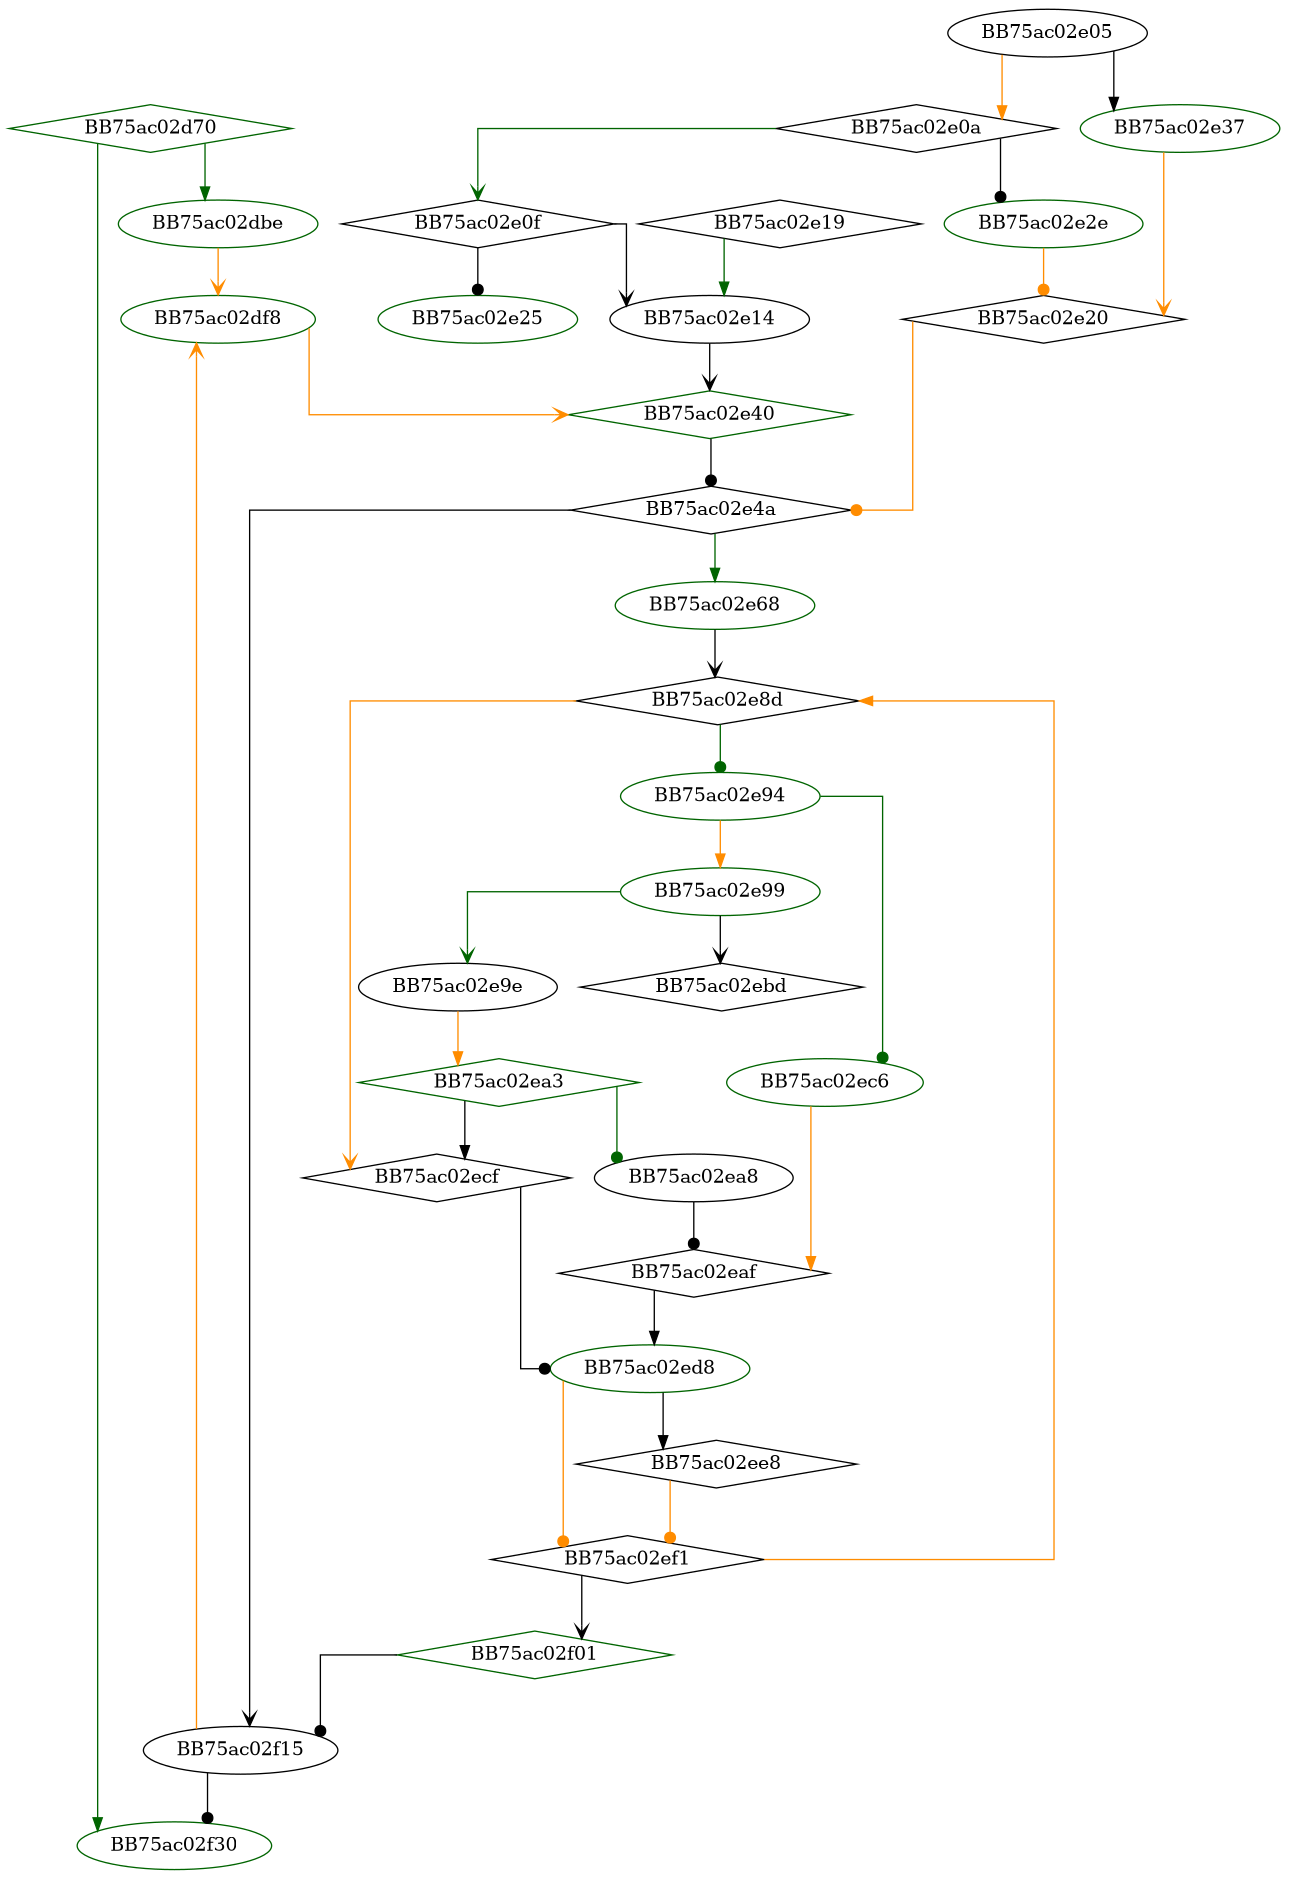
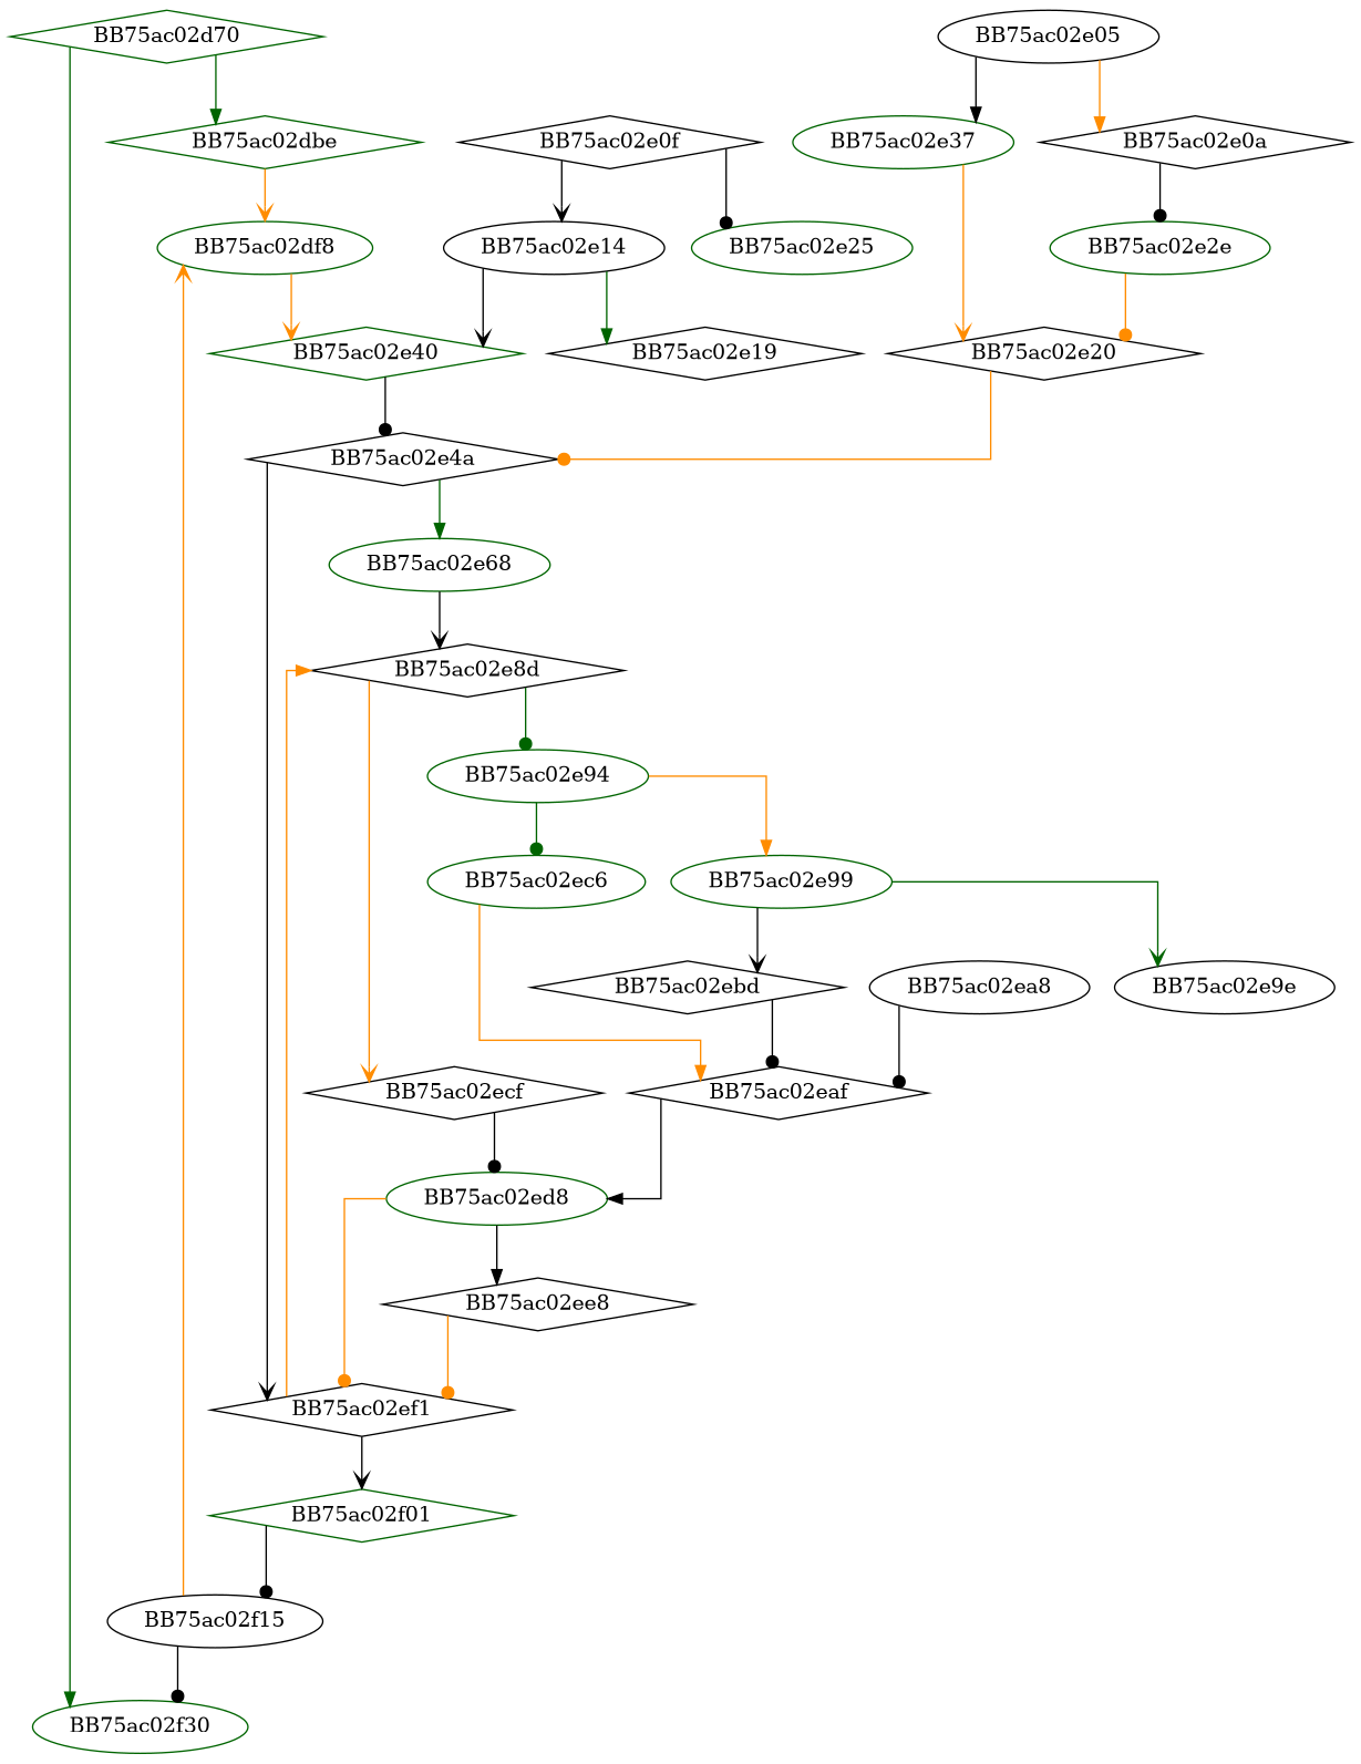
  digraph {
    splines=ortho
    node [color=black shape=ellipse]
    edge [arrowhead=dot color=black]
    BB75ac02d70 [color=darkgreen shape=diamond]
    BB75ac02f30 [color=darkgreen]
-   BB75ac02dbe [color=darkgreen]
+   BB75ac02dbe [color=darkgreen shape=diamond]
    BB75ac02df8 [color=darkgreen]
    BB75ac02e40 [color=darkgreen shape=diamond]
    BB75ac02e4a [shape=diamond]
    BB75ac02e05
    BB75ac02e37 [color=darkgreen]
    BB75ac02e0a [shape=diamond]
    BB75ac02f15
    BB75ac02e68 [color=darkgreen]
    BB75ac02e20 [shape=diamond]
    BB75ac02e2e [color=darkgreen]
    BB75ac02e0f [shape=diamond]
    BB75ac02e25 [color=darkgreen]
    BB75ac02e14
    BB75ac02e19 [shape=diamond]
    BB75ac02e8d [shape=diamond]
    BB75ac02ecf [shape=diamond]
    BB75ac02e94 [color=darkgreen]
    BB75ac02ed8 [color=darkgreen]
    BB75ac02ec6 [color=darkgreen]
    BB75ac02e99 [color=darkgreen]
    BB75ac02ef1 [shape=diamond]
    BB75ac02ee8 [shape=diamond]
    BB75ac02eaf [shape=diamond]
    BB75ac02ebd [shape=diamond]
    BB75ac02e9e
-   BB75ac02ea3 [color=darkgreen shape=diamond]
    BB75ac02ea8
    BB75ac02f01 [color=darkgreen shape=diamond]
    BB75ac02d70 -> BB75ac02f30 [arrowhead=normal color=darkgreen]
    BB75ac02d70 -> BB75ac02dbe [arrowhead=normal color=darkgreen]
    BB75ac02dbe -> BB75ac02df8 [arrowhead=vee color=darkorange]
    BB75ac02df8 -> BB75ac02e40 [arrowhead=vee color=darkorange]
    BB75ac02e40 -> BB75ac02e4a
-   BB75ac02e4a -> BB75ac02f15 [arrowhead=vee]
+   BB75ac02e4a -> BB75ac02ef1 [arrowhead=vee]
    BB75ac02e4a -> BB75ac02e68 [arrowhead=normal color=darkgreen]
    BB75ac02e05 -> BB75ac02e37 [arrowhead=normal]
    BB75ac02e05 -> BB75ac02e0a [arrowhead=normal color=darkorange]
    BB75ac02e37 -> BB75ac02e20 [arrowhead=vee color=darkorange]
    BB75ac02e0a -> BB75ac02e2e
-   BB75ac02e0a -> BB75ac02e0f [arrowhead=vee color=darkgreen]
    BB75ac02f15 -> BB75ac02f30
    BB75ac02f15 -> BB75ac02df8 [arrowhead=vee color=darkorange]
    BB75ac02e68 -> BB75ac02e8d [arrowhead=vee]
    BB75ac02e20 -> BB75ac02e4a [color=darkorange]
    BB75ac02e2e -> BB75ac02e20 [color=darkorange]
    BB75ac02e0f -> BB75ac02e25
    BB75ac02e0f -> BB75ac02e14 [arrowhead=vee]
    BB75ac02e14 -> BB75ac02e40 [arrowhead=vee]
-   BB75ac02e19 -> BB75ac02e14 [arrowhead=normal color=darkgreen]
+   BB75ac02e14 -> BB75ac02e19 [arrowhead=normal color=darkgreen]
    BB75ac02e8d -> BB75ac02ecf [arrowhead=vee color=darkorange]
    BB75ac02e8d -> BB75ac02e94 [color=darkgreen]
    BB75ac02ecf -> BB75ac02ed8
    BB75ac02e94 -> BB75ac02ec6 [color=darkgreen]
    BB75ac02e94 -> BB75ac02e99 [arrowhead=normal color=darkorange]
    BB75ac02ed8 -> BB75ac02ef1 [color=darkorange]
    BB75ac02ed8 -> BB75ac02ee8 [arrowhead=normal]
    BB75ac02ec6 -> BB75ac02eaf [arrowhead=normal color=darkorange]
    BB75ac02e99 -> BB75ac02ebd [arrowhead=vee]
    BB75ac02e99 -> BB75ac02e9e [arrowhead=vee color=darkgreen]
    BB75ac02ef1 -> BB75ac02e8d [arrowhead=normal color=darkorange]
    BB75ac02ef1 -> BB75ac02f01 [arrowhead=vee]
    BB75ac02ee8 -> BB75ac02ef1 [color=darkorange]
    BB75ac02eaf -> BB75ac02ed8 [arrowhead=normal]
-   BB75ac02e9e -> BB75ac02ea3 [arrowhead=normal color=darkorange]
-   BB75ac02ea3 -> BB75ac02ecf [arrowhead=normal]
-   BB75ac02ea3 -> BB75ac02ea8 [color=darkgreen]
+   BB75ac02ebd -> BB75ac02eaf
    BB75ac02ea8 -> BB75ac02eaf
    BB75ac02f01 -> BB75ac02f15
  }
